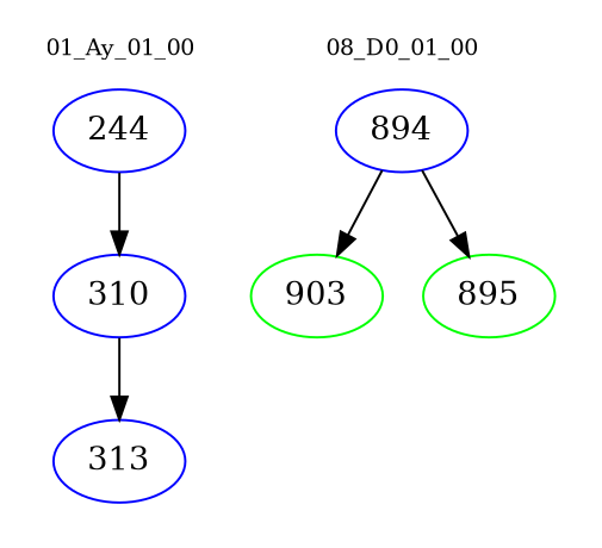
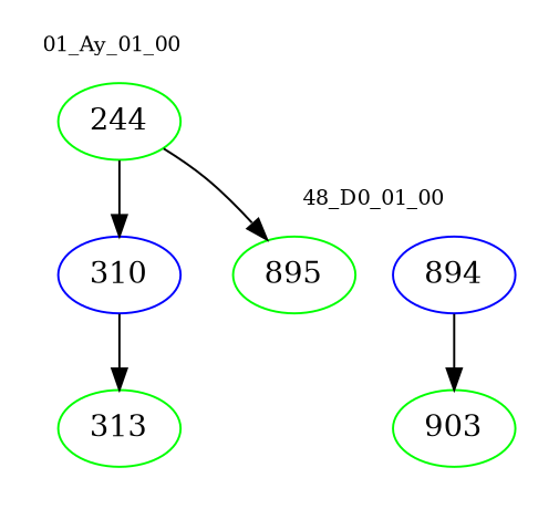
  digraph {
    node [color=green]
    edge [color=black]
    n1 [color=blue label=310]
-   n2 [color=blue label=313]
-   n3 [color=blue label=244]
+   n2 [label=313]
+   n3 [label=244]
    n4 [color=blue label=894]
    n5 [label=903]
    n6 [label=895]
    subgraph cluster_1 {
      color=white
      fontsize=10
      label="01_Ay_01_00"
      n1
      n2
      n3
    }
    subgraph cluster_2 {
      color=white
      fontsize=10
-     label="08_D0_01_00"
+     label="48_D0_01_00"
      n4
      n5
      n6
    }
    n1 -> n2
    n3 -> n1
    n4 -> n5
-   n4 -> n6
+   n3 -> n6
  }
